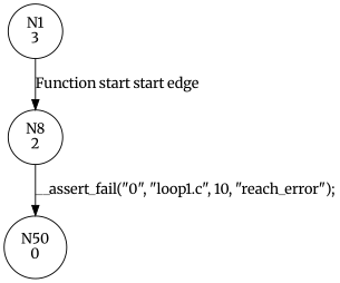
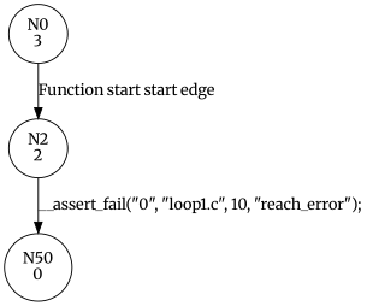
  digraph {
    fontname=Merriweather
    node [fontname=Merriweather shape=circle]
    edge [fontname=Merriweather]
-   n1 [label="N1\n3"]
-   n2 [label="N8\n2"]
+   n1 [label="N0\n3"]
+   n2 [label="N2\n2"]
    n3 [label="N50\n0"]
    n1 -> n2 [label="Function start start edge"]
    n2 -> n3 [label="__assert_fail(\"0\", \"loop1.c\", 10, \"reach_error\");"]
  }
